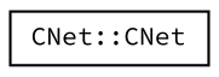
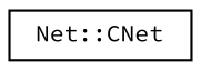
  digraph {
    rankdir=LR
    fontname="Source Code Pro"
-   n1 [color=black fillcolor=white fontname="Source Code Pro" fontsize=10 height=0.2 label="CNet::CNet" shape=record style=filled width=0.4]
+   n1 [color=black fillcolor=white fontname="Source Code Pro" fontsize=10 height=0.2 label="Net::CNet" shape=record style=filled width=0.4]
  }
